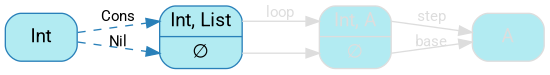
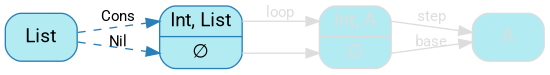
  digraph {
    rankdir=LR
    splines=false
    node [color="#2980B9" fillcolor="#b2ebf2" fontcolor="#000000" fontname="Segoe UI,Roboto,Helvetica,Arial,sans-serif" shape=record style="rounded,filled"]
    edge [color="#dddddd" fontcolor="#dddddd" fontname="Segoe UI,Roboto,Helvetica,Arial,sans-serif" fontsize=11]
    n1 [label="<cons> Int, List| <nil> ∅"]
    n2 [color="#dddddd" fontcolor="#dddddd" label="<cons> Int, A| <nil> ∅"]
    A [color="#dddddd" fontcolor="#dddddd" shape=rectangle]
-   List [shape=rectangle label=Int]
+   List [shape=rectangle]
    n1 -> n2 [headport=cons label=loop tailport=cons]
    n1 -> n2 [headport=nil tailport=nil]
    n2 -> A [label=step tailport=cons]
    n2 -> A [label=base tailport=nil]
    List -> n1 [color="#2980B9" fontcolor="#000000" headport=cons label=Cons style=dashed]
    List -> n1 [color="#2980B9" fontcolor="#000000" headport=nil label=Nil style=dashed]
  }
